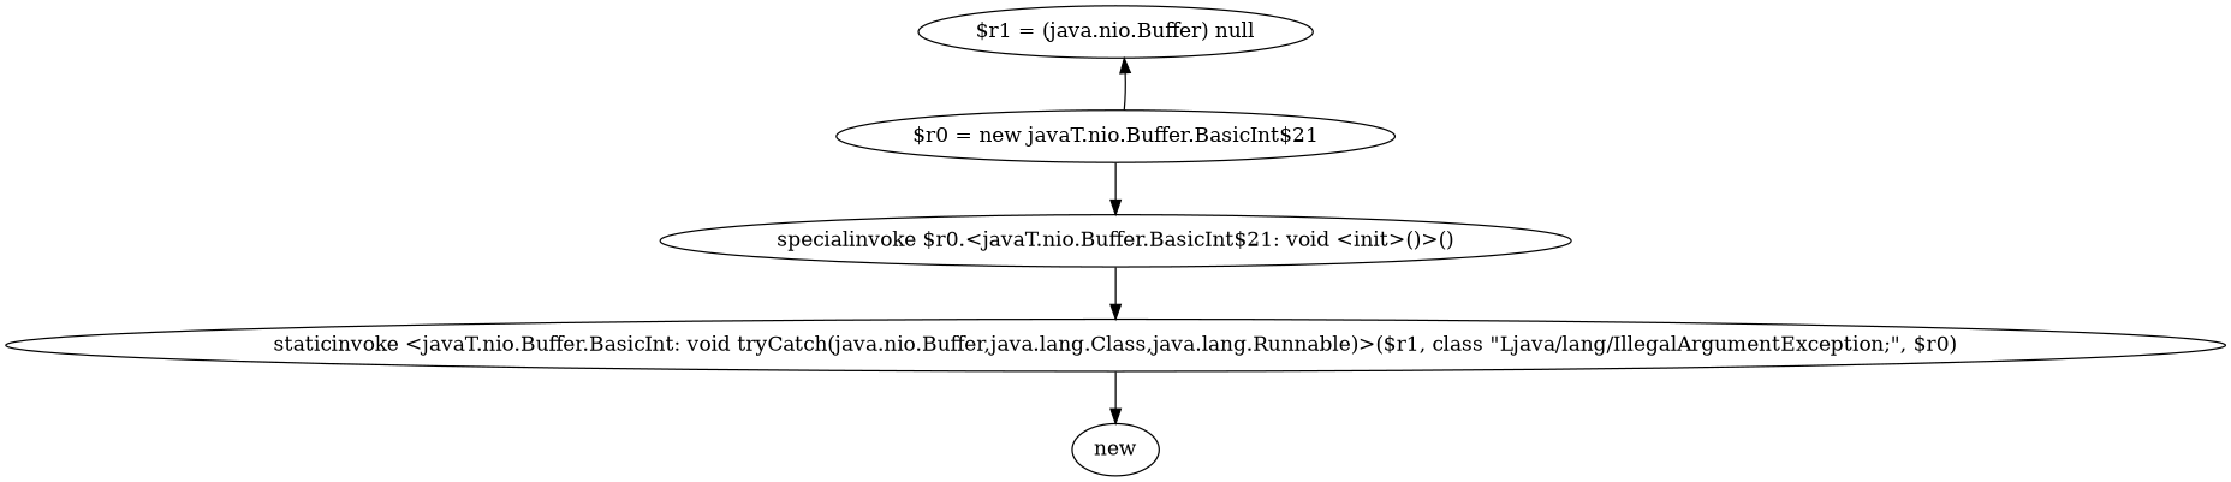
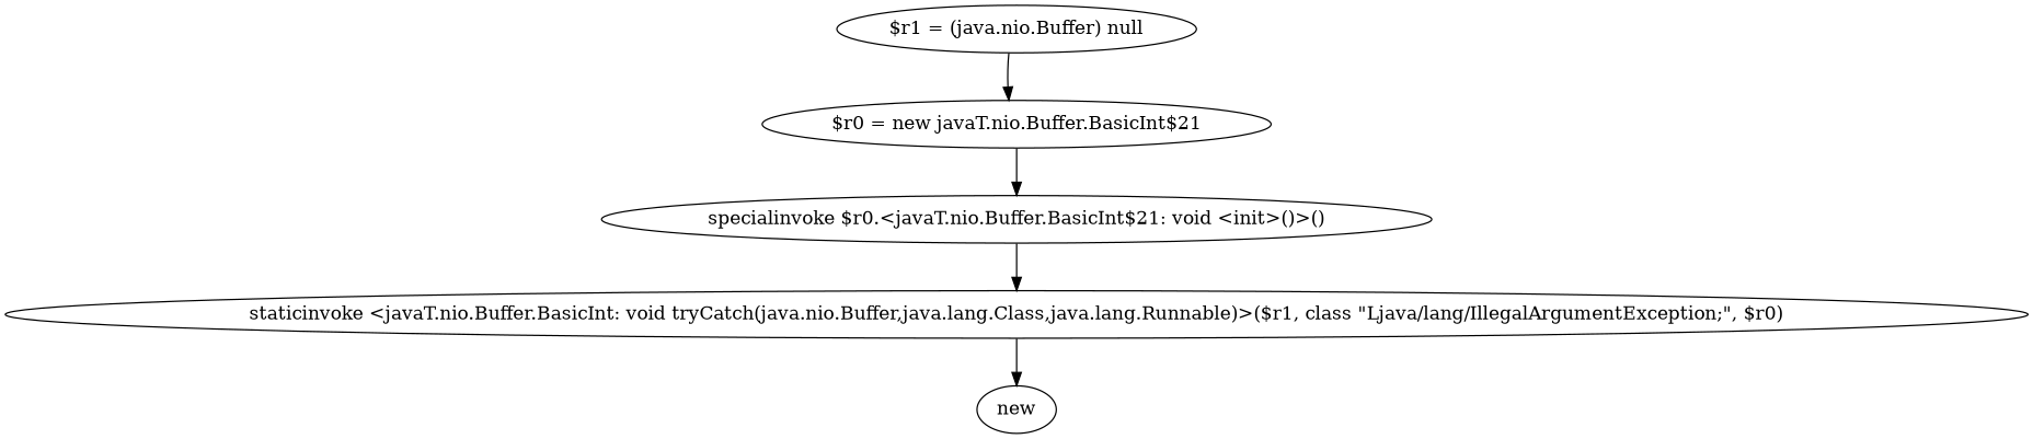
  digraph {
    "$r1 = (java.nio.Buffer) null"
    "$r0 = new javaT.nio.Buffer.BasicInt$21"
    "specialinvoke $r0.<javaT.nio.Buffer.BasicInt$21: void <init>()>()"
    "staticinvoke <javaT.nio.Buffer.BasicInt: void tryCatch(java.nio.Buffer,java.lang.Class,java.lang.Runnable)>($r1, class \"Ljava/lang/IllegalArgumentException;\", $r0)"
    n5 [label=new]
-   "$r0 = new javaT.nio.Buffer.BasicInt$21" -> "$r1 = (java.nio.Buffer) null"
+   "$r1 = (java.nio.Buffer) null" -> "$r0 = new javaT.nio.Buffer.BasicInt$21"
    "$r0 = new javaT.nio.Buffer.BasicInt$21" -> "specialinvoke $r0.<javaT.nio.Buffer.BasicInt$21: void <init>()>()"
    "specialinvoke $r0.<javaT.nio.Buffer.BasicInt$21: void <init>()>()" -> "staticinvoke <javaT.nio.Buffer.BasicInt: void tryCatch(java.nio.Buffer,java.lang.Class,java.lang.Runnable)>($r1, class \"Ljava/lang/IllegalArgumentException;\", $r0)"
    "staticinvoke <javaT.nio.Buffer.BasicInt: void tryCatch(java.nio.Buffer,java.lang.Class,java.lang.Runnable)>($r1, class \"Ljava/lang/IllegalArgumentException;\", $r0)" -> n5
  }
